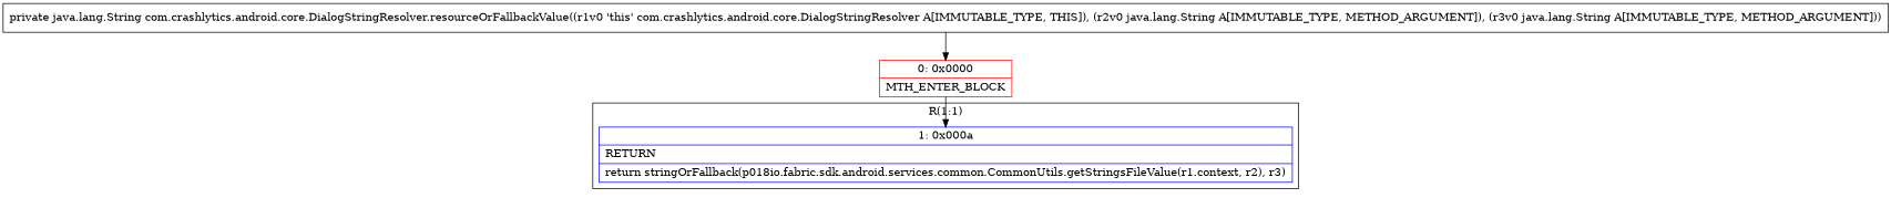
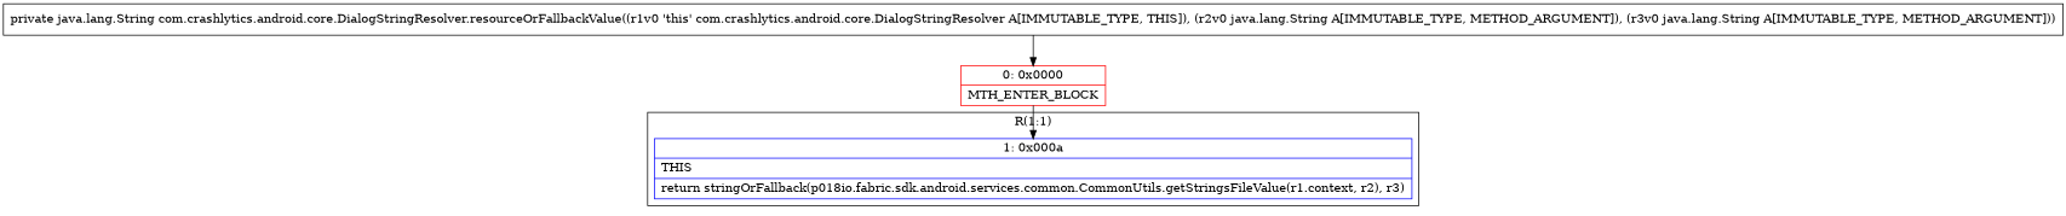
  digraph {
    node [shape=record]
-   n1 [color=blue label="{1\:\ 0x000a|RETURN\l|return stringOrFallback(p018io.fabric.sdk.android.services.common.CommonUtils.getStringsFileValue(r1.context, r2), r3)\l}"]
+   n1 [color=blue label="{1\:\ 0x000a|THIS\l|return stringOrFallback(p018io.fabric.sdk.android.services.common.CommonUtils.getStringsFileValue(r1.context, r2), r3)\l}"]
    n2 [color=red label="{0\:\ 0x0000|MTH_ENTER_BLOCK\l}"]
    n3 [label="{private java.lang.String com.crashlytics.android.core.DialogStringResolver.resourceOrFallbackValue((r1v0 'this' com.crashlytics.android.core.DialogStringResolver A[IMMUTABLE_TYPE, THIS]), (r2v0 java.lang.String A[IMMUTABLE_TYPE, METHOD_ARGUMENT]), (r3v0 java.lang.String A[IMMUTABLE_TYPE, METHOD_ARGUMENT])) }"]
    subgraph cluster_1 {
      label="R(1:1)"
      n1
    }
    n2 -> n1
    n3 -> n2
  }
